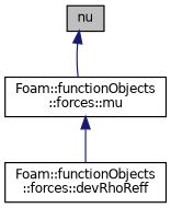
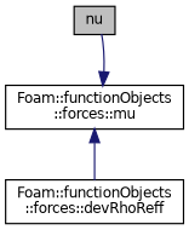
  digraph {
    rankdir=TB
    node [color=black fontname=Helvetica fontsize=10 shape=record]
    edge [color=midnightblue dir=back fontname=Helvetica fontsize=10 labelfontname=Helvetica labelfontsize=10 style=solid]
    n1 [fillcolor=grey75 fontcolor=black height=0.2 label=nu style=filled width=0.4]
    n2 [height=0.2 label="Foam::functionObjects\l::forces::mu" width=0.4]
    n3 [height=0.2 label="Foam::functionObjects\l::forces::devRhoReff" width=0.4]
-   n1 -> n2
+   n2 -> n1
    n2 -> n3
  }
